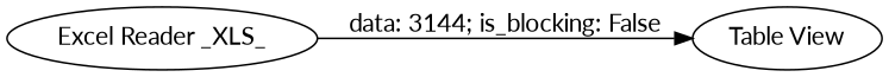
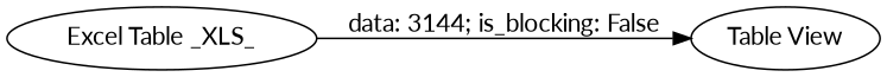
  digraph {
    rankdir=LR
    fontname=Lato
    node [fontname=Lato]
-   n1 [label="Excel Reader _XLS_"]
+   n1 [label="Excel Table _XLS_"]
    n2 [label="Table View"]
    n1 -> n2 [label="data: 3144; is_blocking: False" fontname=Lato]
  }
